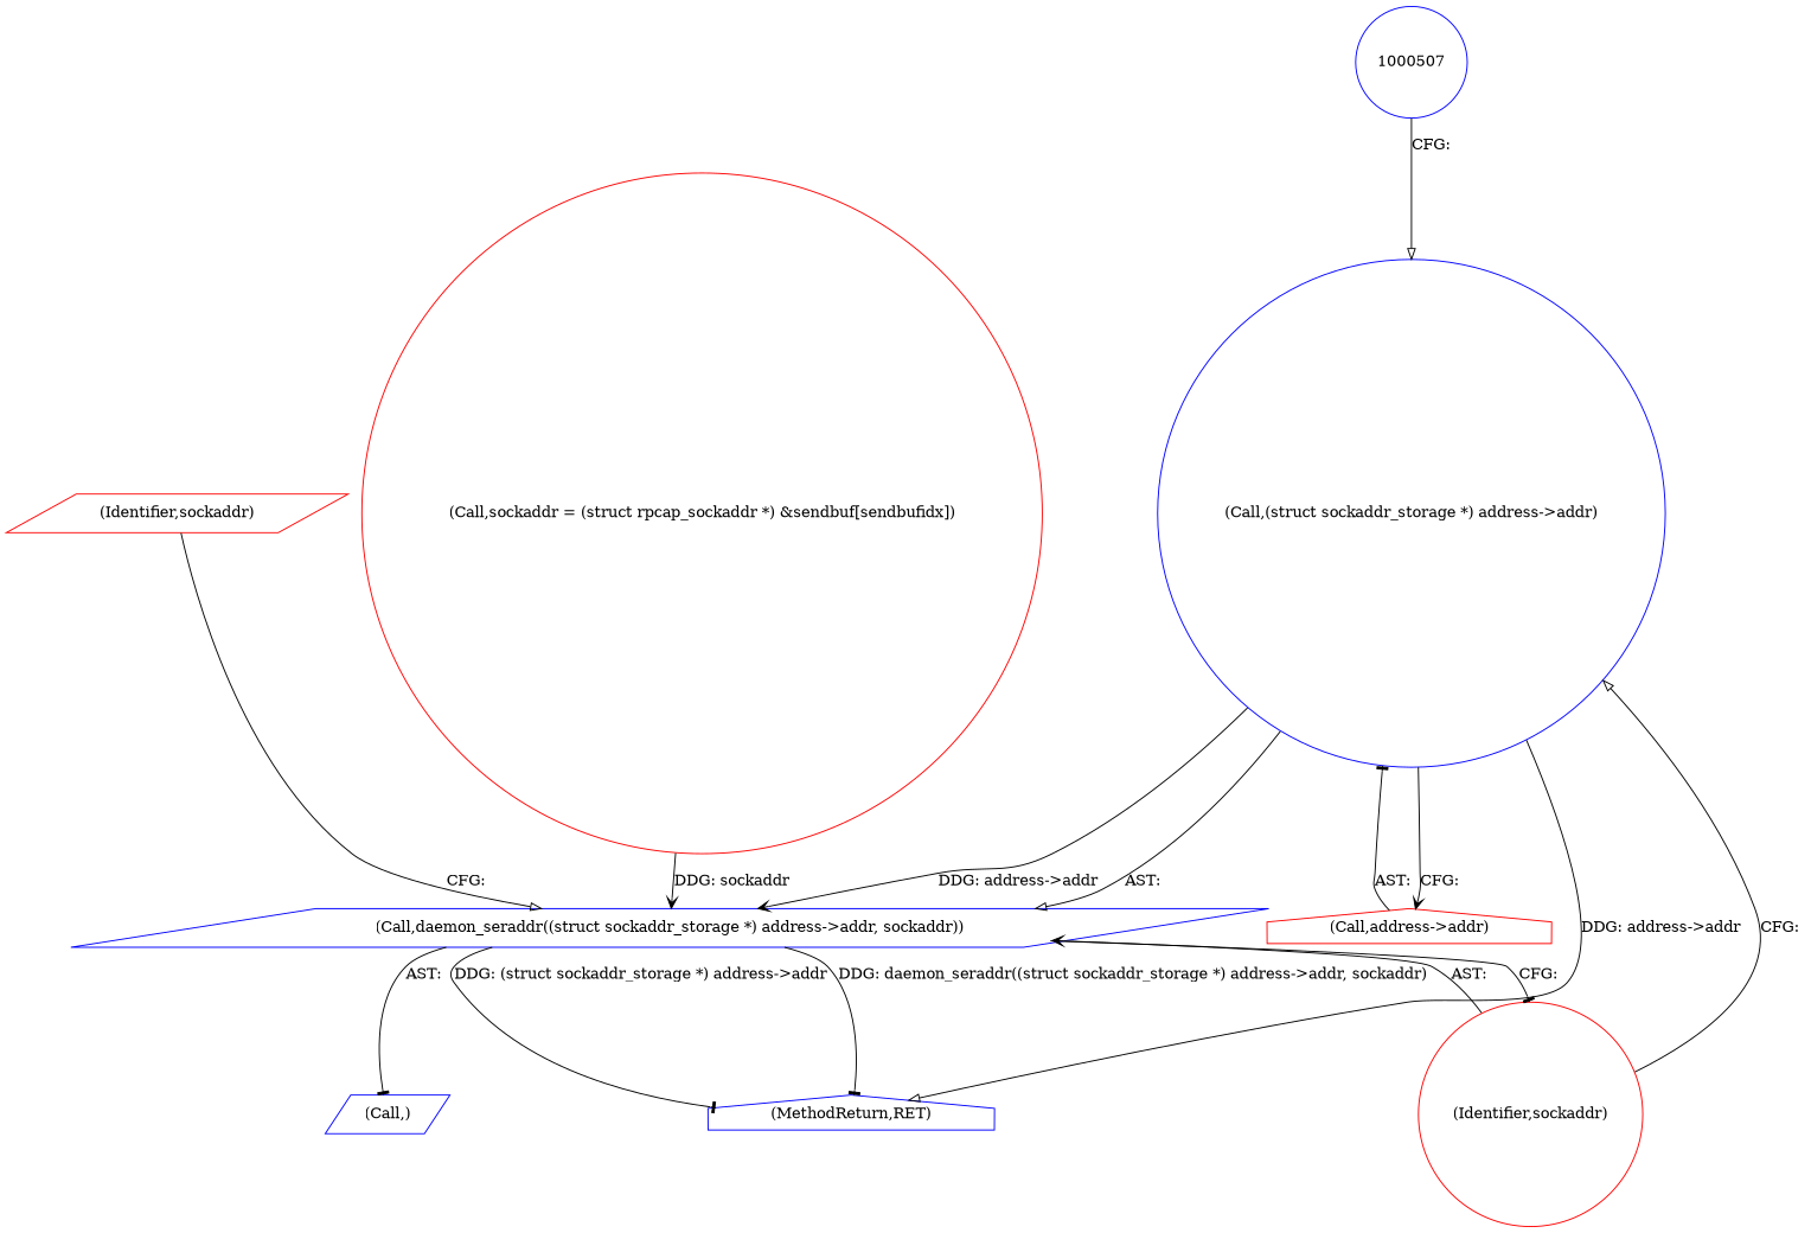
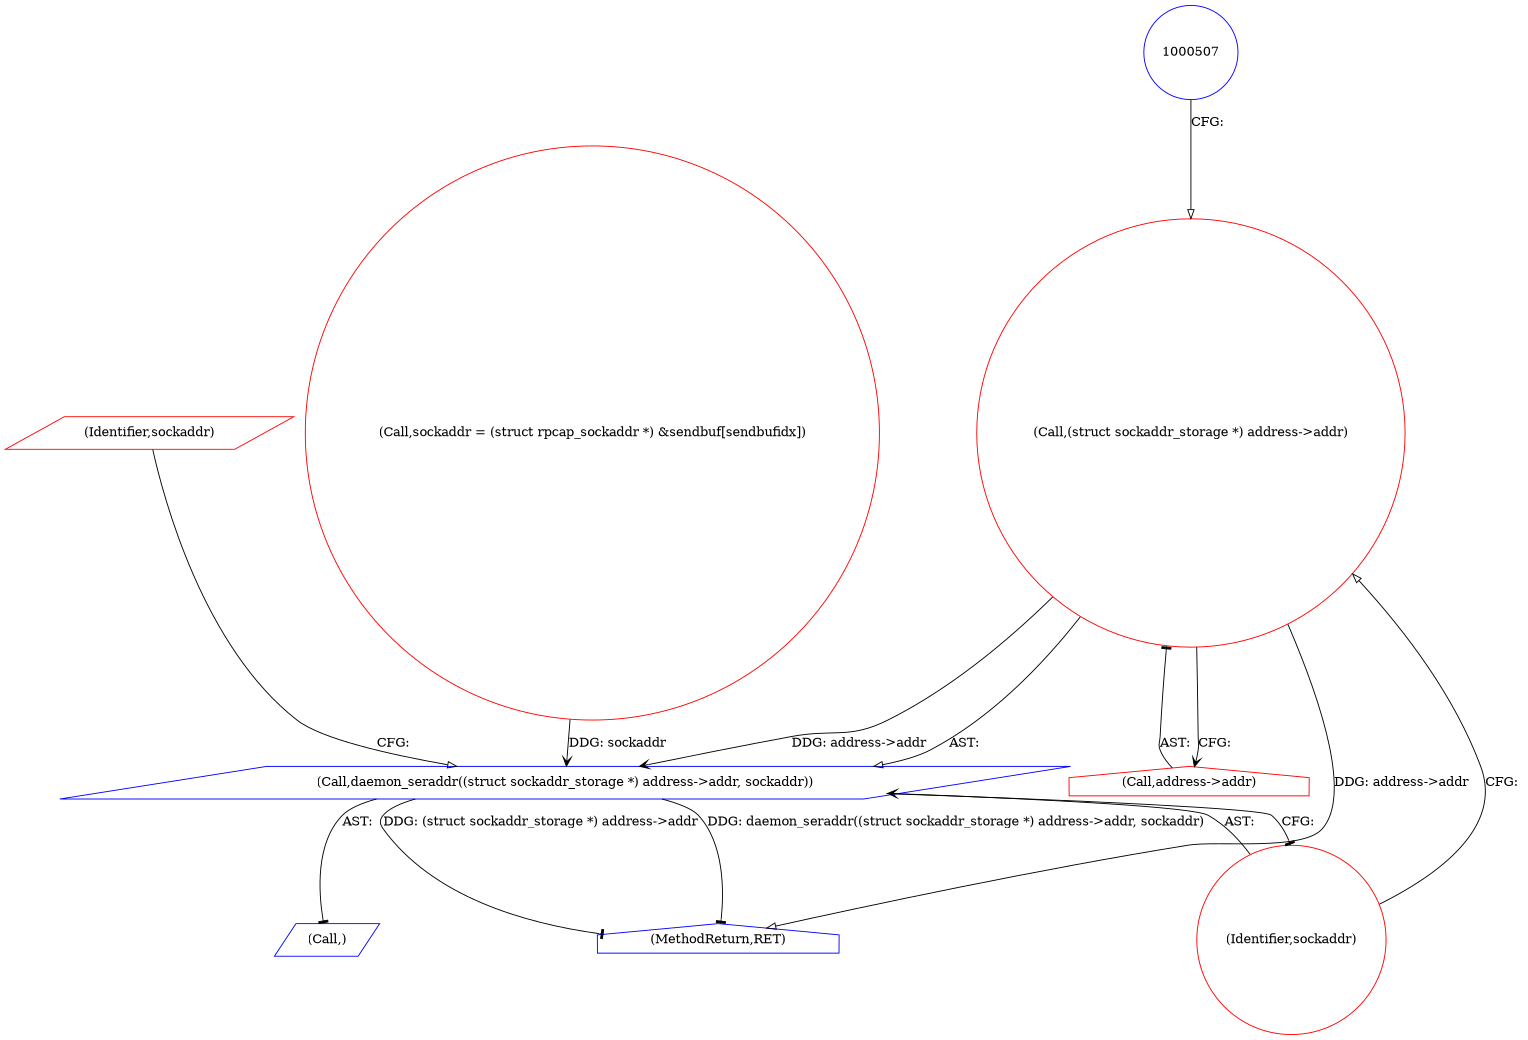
  digraph {
    node [color=red shape=circle]
    edge [arrowhead=onormal]
-   n1 [color=blue label="(Call,(struct sockaddr_storage *) address->addr)"]
+   n1 [label="(Call,(struct sockaddr_storage *) address->addr)"]
    n2 [color=blue label="(Call,daemon_seraddr((struct sockaddr_storage *) address->addr, sockaddr))" shape=parallelogram]
    n3 [label="(Call,address->addr)" shape=house]
    n4 [color=blue label="(MethodReturn,RET)" shape=house]
    n5 [label="(Identifier,sockaddr)"]
    n6 [color=blue label="(Call,)" shape=parallelogram]
    n7 [label="(Identifier,sockaddr)" shape=parallelogram]
    n8 [label="(Call,sockaddr = (struct rpcap_sockaddr *) &sendbuf[sendbufidx])"]
    1000507 [color=blue]
    n1 -> n2 [label="AST: "]
    n1 -> n2 [arrowhead=vee label="DDG: address->addr"]
    n1 -> n3 [arrowhead=vee label="CFG: "]
    n1 -> n4 [label="DDG: address->addr"]
    n2 -> n4 [arrowhead=tee label="DDG: (struct sockaddr_storage *) address->addr"]
    n2 -> n4 [arrowhead=tee label="DDG: daemon_seraddr((struct sockaddr_storage *) address->addr, sockaddr)"]
    n2 -> n5 [arrowhead=tee label="CFG: "]
    n2 -> n6 [arrowhead=tee label="AST: "]
    n3 -> n1 [arrowhead=tee label="AST: "]
    n5 -> n1 [label="CFG: "]
    n5 -> n2 [arrowhead=vee label="AST: "]
    n7 -> n2 [label="CFG: "]
    n8 -> n2 [arrowhead=vee label="DDG: sockaddr"]
    1000507 -> n1 [label="CFG: "]
  }
